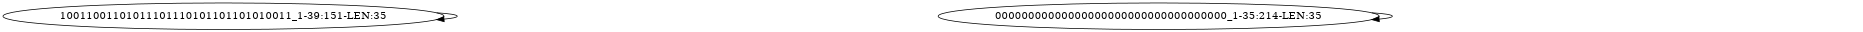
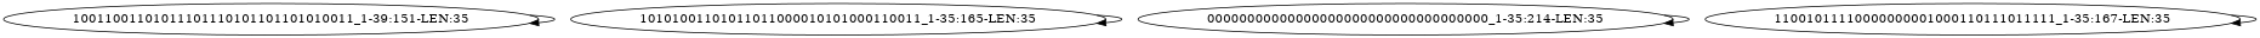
  digraph {
    n1 [label="10011001101011101110101101101010011_1-39:151-LEN:35"]
+   "10101001101011011000010101000110011_1-35:165-LEN:35"
    "00000000000000000000000000000000000_1-35:214-LEN:35"
+   "11001011110000000001000110111011111_1-35:167-LEN:35"
    n1 -> n1
+   "10101001101011011000010101000110011_1-35:165-LEN:35" -> "10101001101011011000010101000110011_1-35:165-LEN:35"
    "00000000000000000000000000000000000_1-35:214-LEN:35" -> "00000000000000000000000000000000000_1-35:214-LEN:35"
+   "11001011110000000001000110111011111_1-35:167-LEN:35" -> "11001011110000000001000110111011111_1-35:167-LEN:35"
  }
